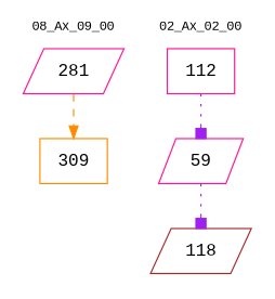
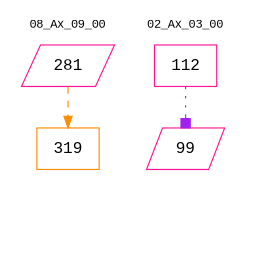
  digraph {
    fontname="Liberation Mono"
    node [color=deeppink fontname="Liberation Mono" shape=parallelogram]
    edge [arrowhead=box color=purple fontname="Liberation Mono" style=dotted]
    n1 [label=281]
-   n2 [color=darkorange label=309 shape=box]
+   n2 [color=darkorange label=319 shape=box]
    n3 [label=112 shape=box]
-   n4 [label=59]
-   n5 [color=brown label=118]
+   n4 [label=99]
    subgraph cluster_1 {
      color=white
      fontsize=10
      label="08_Ax_09_00"
      n1
      n2
    }
    subgraph cluster_2 {
      color=white
      fontsize=10
-     label="02_Ax_02_00"
+     label="02_Ax_03_00"
      n3
      n4
-     n5
    }
    n1 -> n2 [arrowhead=normal color=darkorange style=dashed]
    n3 -> n4
-   n4 -> n5
  }
